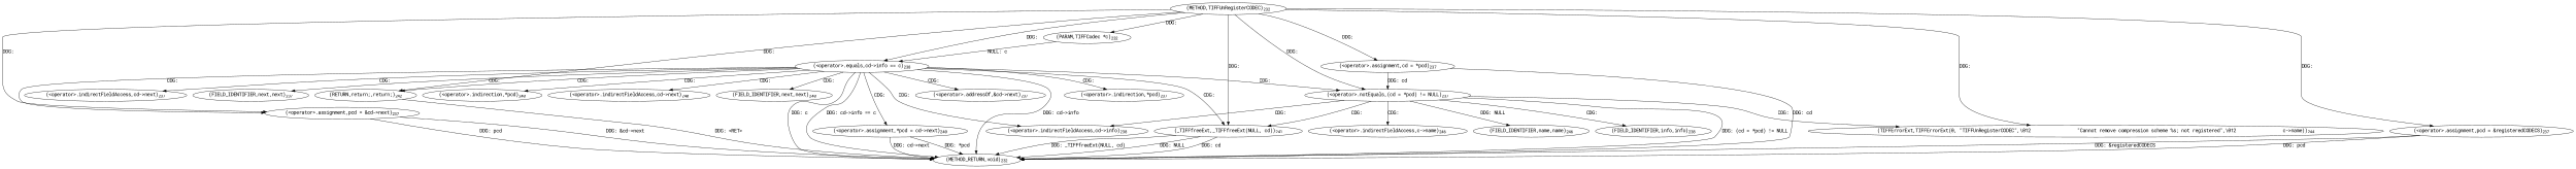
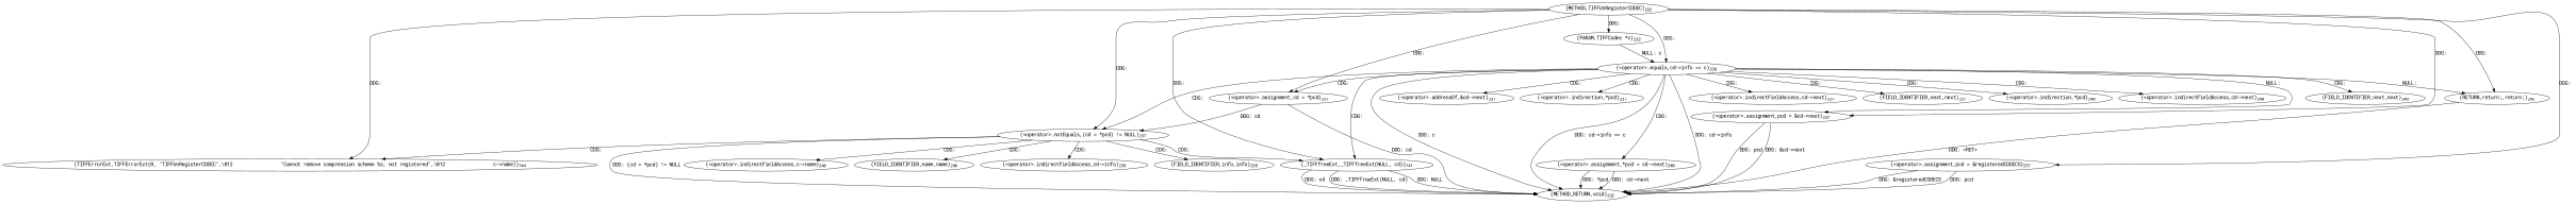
  digraph {
    fontname="Roboto Mono"
    node [fontname="Roboto Mono"]
    edge [fontname="Roboto Mono"]
    n1 [label=<(METHOD,TIFFUnRegisterCODEC)<SUB>232</SUB>>]
    n2 [label=<(PARAM,TIFFCodec *c)<SUB>232</SUB>>]
    n3 [label=<(TIFFErrorExt,TIFFErrorExt(0, &quot;TIFFUnRegisterCODEC&quot;,\012                 &quot;Cannot remove compression scheme %s; not registered&quot;,\012                 c-&gt;name))<SUB>244</SUB>>]
    n4 [label=<(&lt;operator&gt;.notEquals,(cd = *pcd) != NULL)<SUB>237</SUB>>]
    n5 [label=<(&lt;operator&gt;.assignment,pcd = &amp;cd-&gt;next)<SUB>237</SUB>>]
    n6 [label=<(&lt;operator&gt;.assignment,pcd = &amp;registeredCODECS)<SUB>237</SUB>>]
    n7 [label=<(&lt;operator&gt;.equals,cd-&gt;info == c)<SUB>238</SUB>>]
    n8 [label=<(&lt;operator&gt;.assignment,cd = *pcd)<SUB>237</SUB>>]
    n9 [label=<(_TIFFfreeExt,_TIFFfreeExt(NULL, cd))<SUB>241</SUB>>]
    n10 [label=<(RETURN,return;,return;)<SUB>242</SUB>>]
    n11 [label=<(METHOD_RETURN,void)<SUB>232</SUB>>]
    n12 [label=<(&lt;operator&gt;.indirectFieldAccess,c-&gt;name)<SUB>246</SUB>>]
    n13 [label=<(FIELD_IDENTIFIER,name,name)<SUB>246</SUB>>]
    n14 [label=<(&lt;operator&gt;.indirectFieldAccess,cd-&gt;info)<SUB>238</SUB>>]
    n15 [label=<(FIELD_IDENTIFIER,info,info)<SUB>238</SUB>>]
    n16 [label=<(&lt;operator&gt;.assignment,*pcd = cd-&gt;next)<SUB>240</SUB>>]
    n17 [label=<(&lt;operator&gt;.addressOf,&amp;cd-&gt;next)<SUB>237</SUB>>]
    n18 [label=<(&lt;operator&gt;.indirection,*pcd)<SUB>237</SUB>>]
    n19 [label=<(&lt;operator&gt;.indirectFieldAccess,cd-&gt;next)<SUB>237</SUB>>]
    n20 [label=<(FIELD_IDENTIFIER,next,next)<SUB>237</SUB>>]
    n21 [label=<(&lt;operator&gt;.indirection,*pcd)<SUB>240</SUB>>]
    n22 [label=<(&lt;operator&gt;.indirectFieldAccess,cd-&gt;next)<SUB>240</SUB>>]
    n23 [label=<(FIELD_IDENTIFIER,next,next)<SUB>240</SUB>>]
    n1 -> n2 [label="DDG: "]
    n1 -> n3 [label="DDG: "]
    n1 -> n4 [label="DDG: "]
    n1 -> n5 [label="DDG: "]
    n1 -> n6 [label="DDG: "]
    n1 -> n7 [label="DDG: "]
    n1 -> n8 [label="DDG: "]
    n1 -> n9 [label="DDG: "]
    n1 -> n10 [label="DDG: "]
    n2 -> n7 [label="NULL: c"]
    n4 -> n3 [label="CDG: "]
    n4 -> n9 [label="CDG: "]
    n4 -> n11 [label="DDG: (cd = *pcd) != NULL"]
    n4 -> n12 [label="CDG: "]
-   n4 -> n13 [label="DDG: NULL"]
+   n4 -> n13 [label="CDG: "]
    n4 -> n14 [label="CDG: "]
    n4 -> n15 [label="CDG: "]
    n5 -> n11 [label="DDG: pcd"]
    n5 -> n11 [label="DDG: &amp;cd-&gt;next"]
    n6 -> n11 [label="DDG: pcd"]
    n6 -> n11 [label="DDG: &amp;registeredCODECS"]
    n7 -> n4 [label="CDG: "]
-   n7 -> n5 [label="CDG: "]
-   n7 -> n14 [label="CDG: "]
+   n7 -> n5 [label="NULL: "]
+   n7 -> n8 [label="CDG: "]
    n7 -> n9 [label="CDG: "]
-   n7 -> n10 [label="CDG: "]
+   n7 -> n10 [label="NULL: "]
    n7 -> n11 [label="DDG: cd-&gt;info"]
    n7 -> n11 [label="DDG: c"]
    n7 -> n11 [label="DDG: cd-&gt;info == c"]
    n7 -> n16 [label="CDG: "]
    n7 -> n17 [label="CDG: "]
    n7 -> n18 [label="CDG: "]
    n7 -> n19 [label="CDG: "]
    n7 -> n20 [label="CDG: "]
    n7 -> n21 [label="CDG: "]
    n7 -> n22 [label="CDG: "]
    n7 -> n23 [label="CDG: "]
    n8 -> n4 [label="DDG: cd"]
    n8 -> n11 [label="DDG: cd"]
    n9 -> n11 [label="DDG: NULL"]
    n9 -> n11 [label="DDG: cd"]
    n9 -> n11 [label="DDG: _TIFFfreeExt(NULL, cd)"]
    n10 -> n11 [label="DDG: &lt;RET&gt;"]
    n16 -> n11 [label="DDG: *pcd"]
    n16 -> n11 [label="DDG: cd-&gt;next"]
  }
